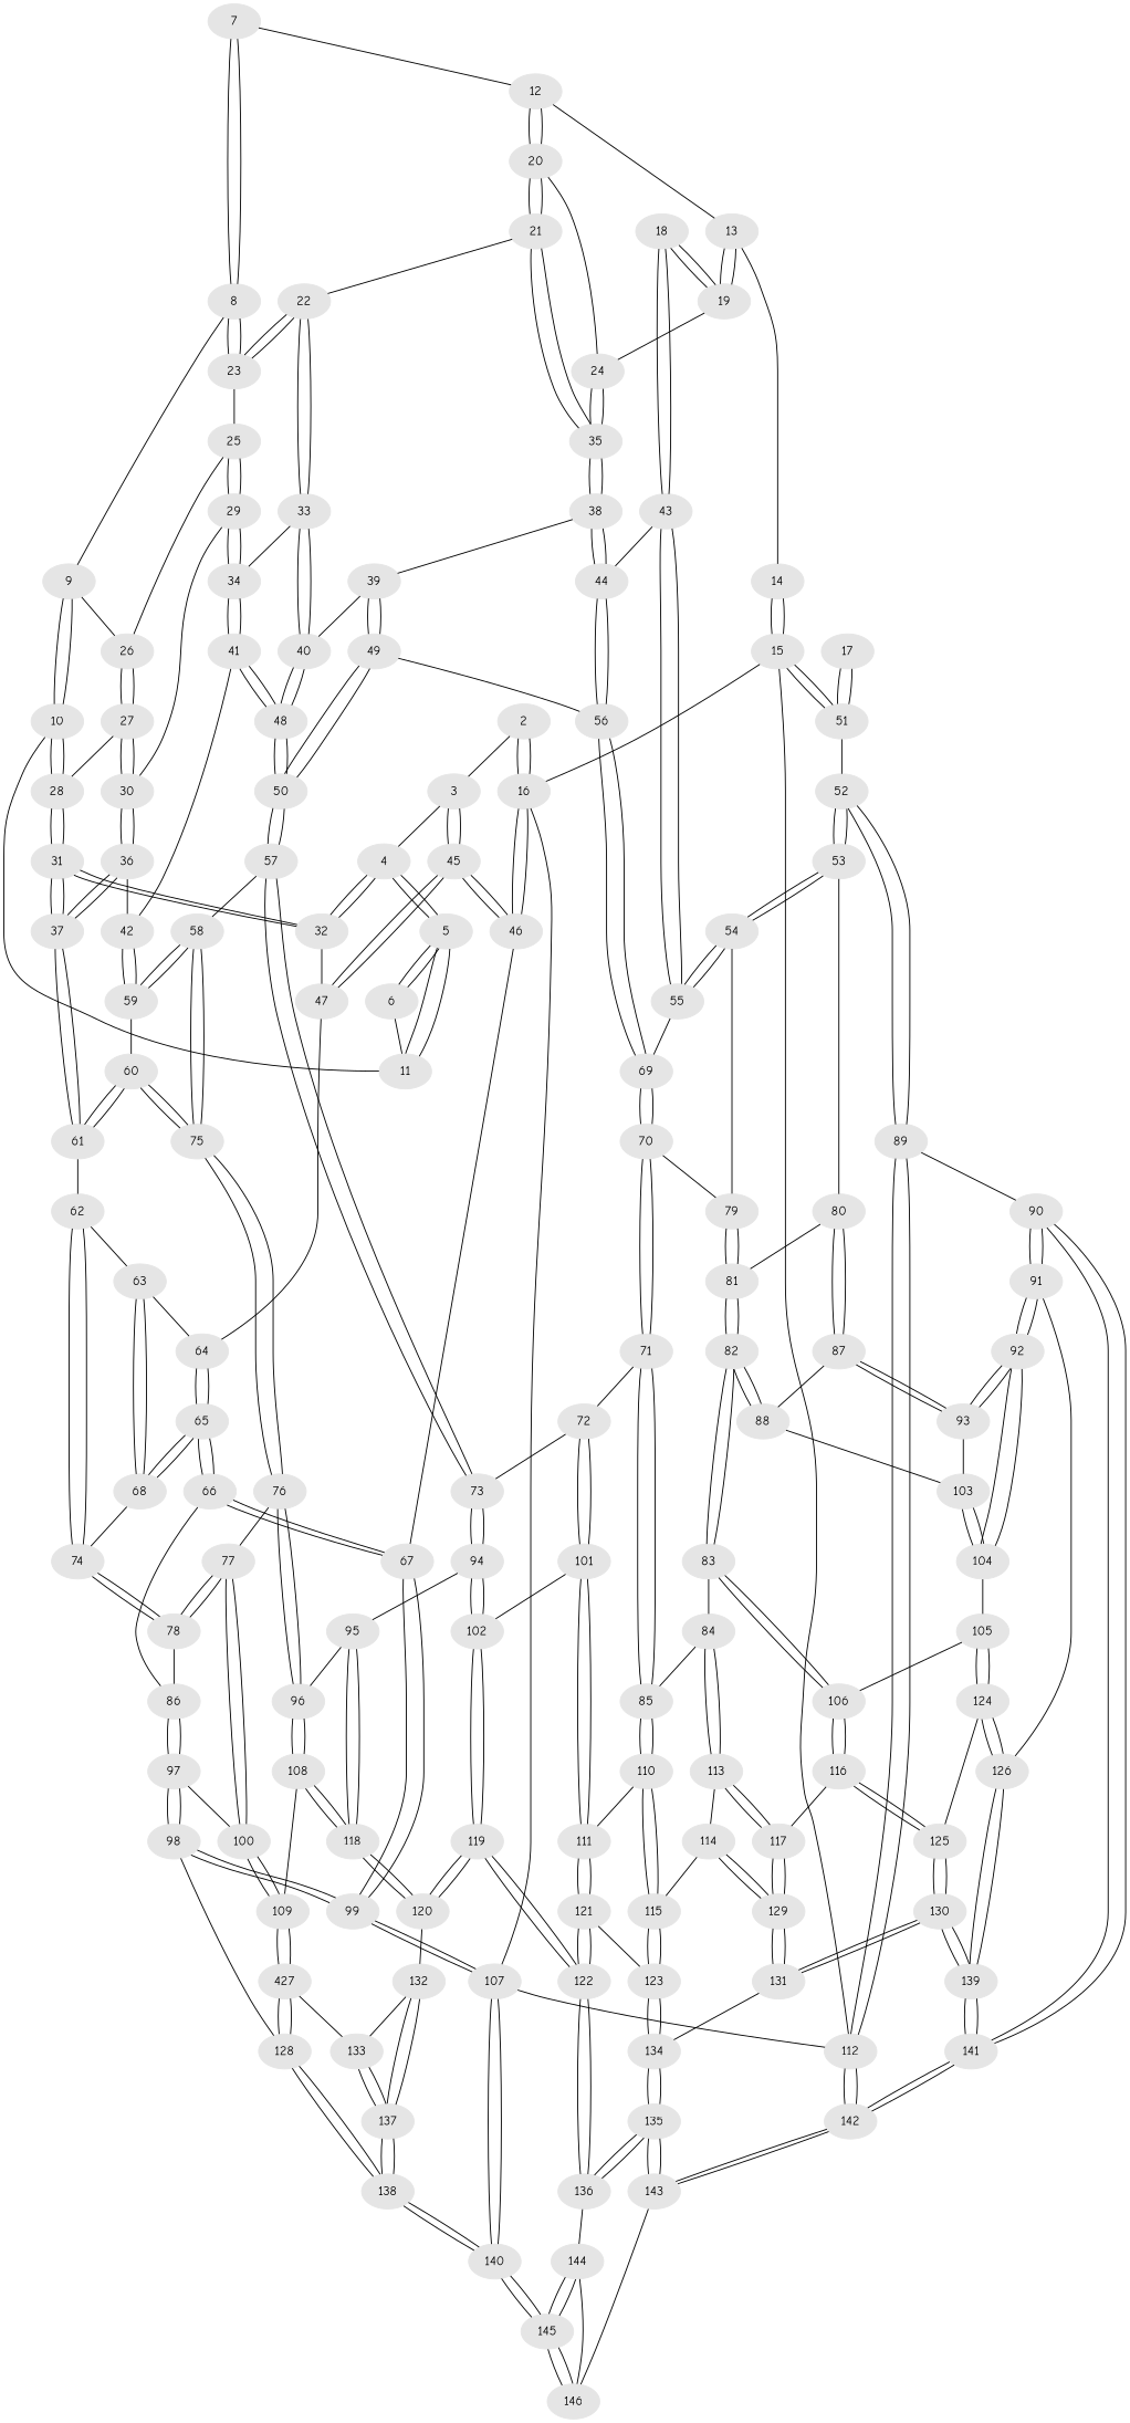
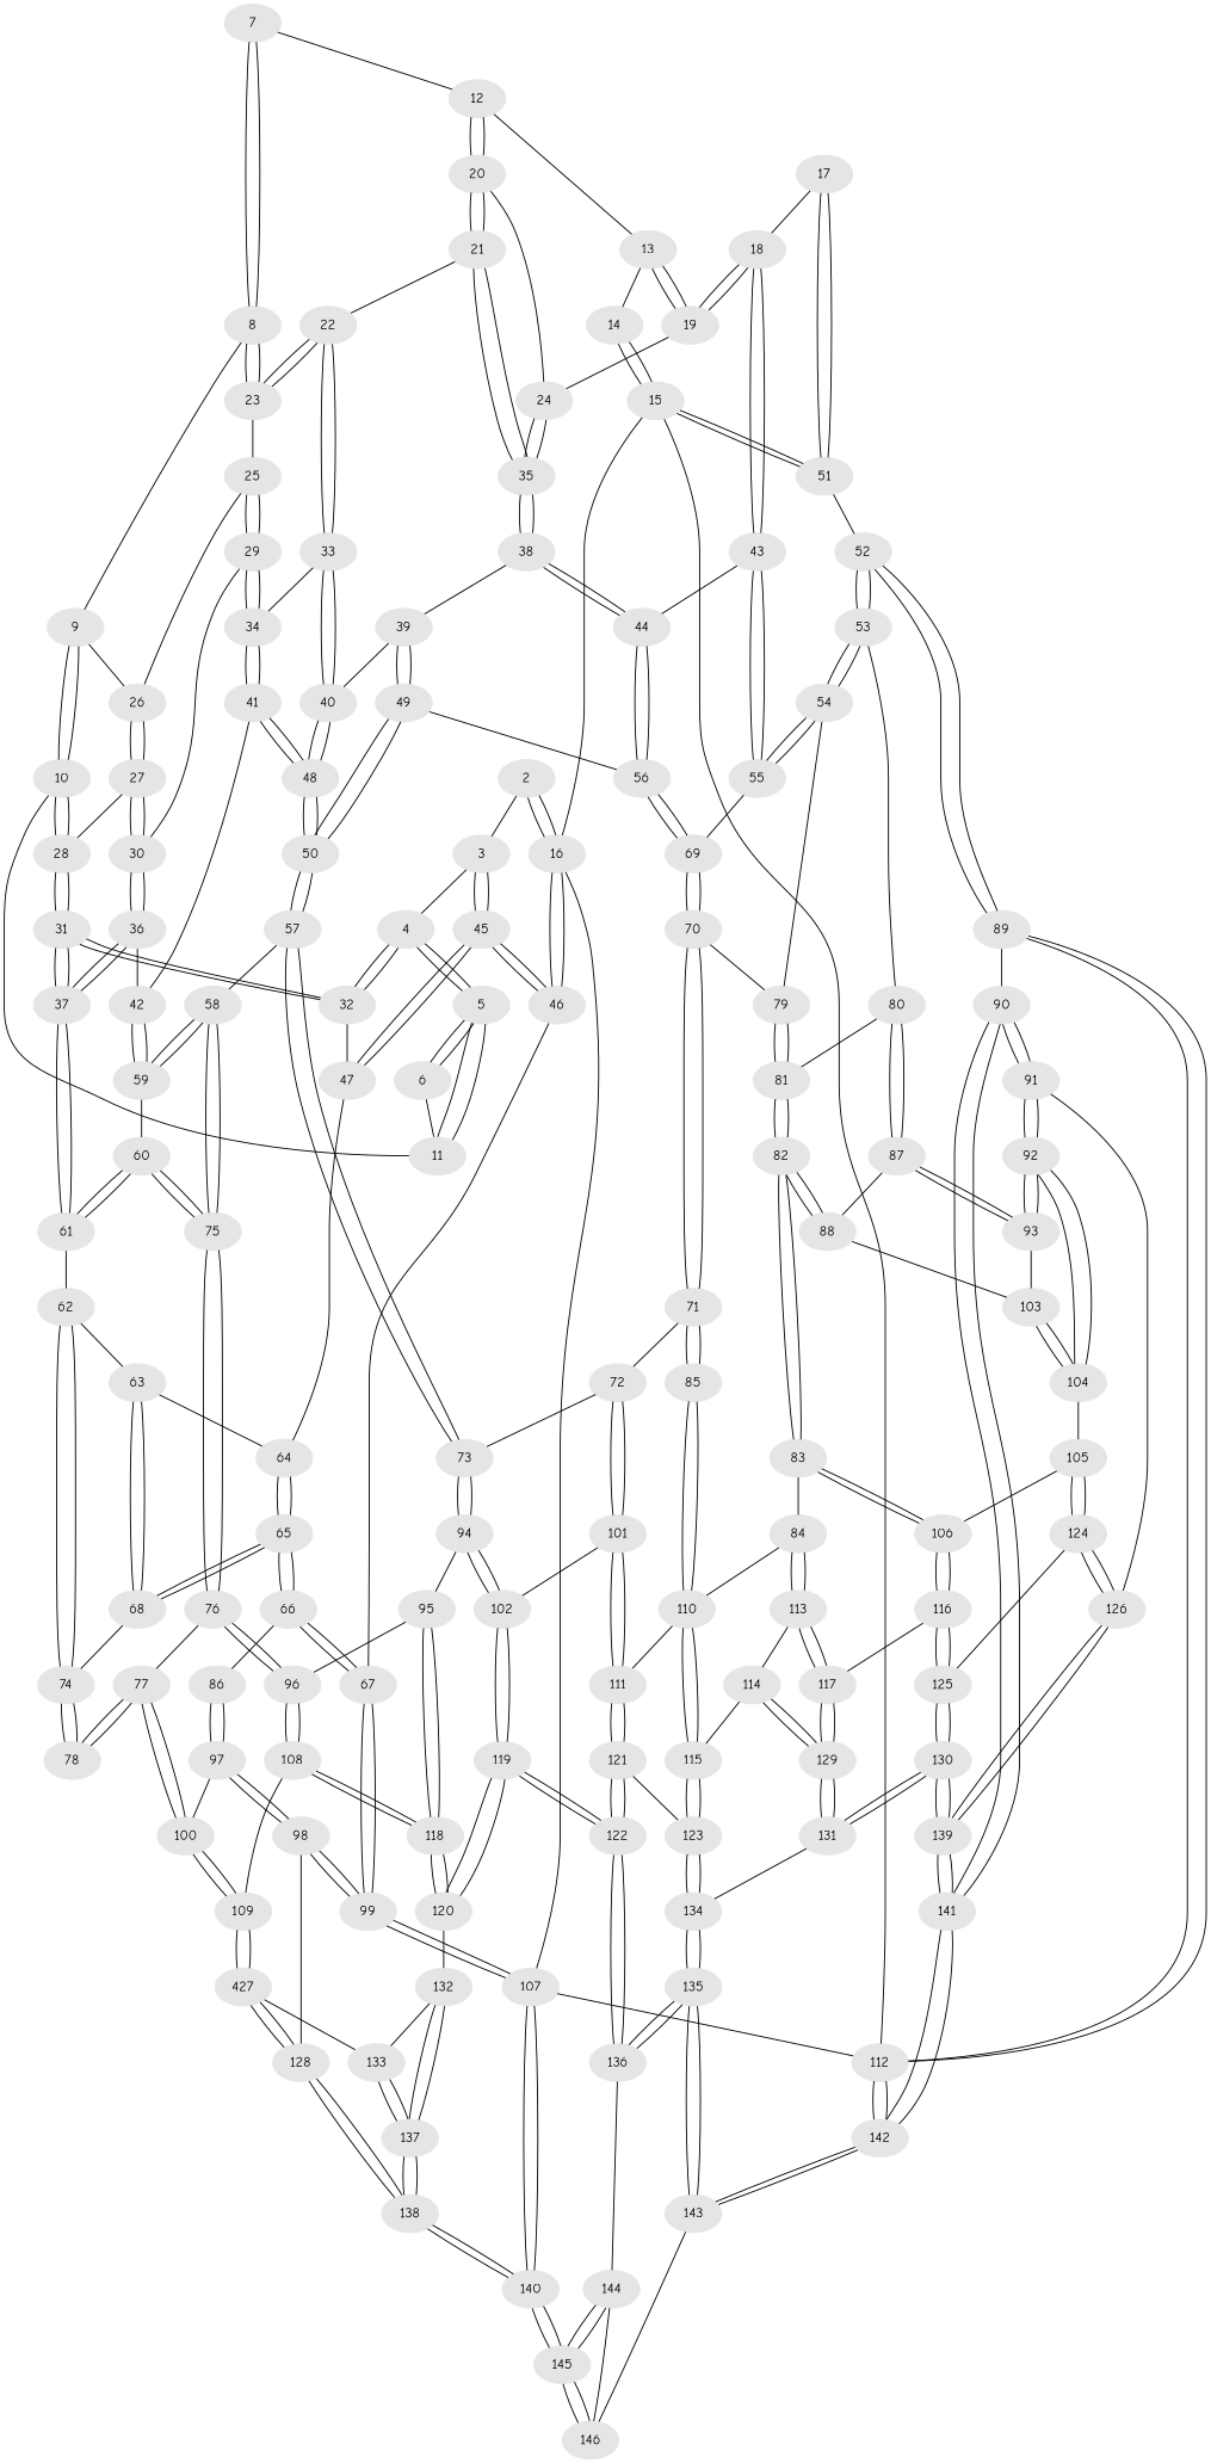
  graph {
    fontname="Comic Neue"
    node [color=gray90 fontname="Comic Neue" style=filled]
    edge [fontname="Comic Neue"]
    2
    3
    16
    7
    8
    12
    4
    45
    46
    107
    5
    32
    47
    6
    11
    9
    23
    13
    20
    10
    26
    25
    28
    27
    31
    14
    19
    24
    21
    15
    51
    112
    17
    18
    52
    142
    67
    140
    43
    44
    55
    35
    22
    33
    38
    34
    40
    29
    30
    36
    37
    41
    42
    61
    64
    48
    39
    59
    62
    49
    56
    50
    60
    69
    99
    65
    57
    58
    73
    53
    89
    54
    80
    90
    79
    81
    87
    70
    75
    94
    76
    63
    74
    68
    78
    66
    86
    97
    71
    72
    85
    101
    110
    102
    111
    95
    77
    96
    100
    108
    109
    82
    88
    93
    83
    84
    106
    103
    113
    116
    114
    117
    115
    98
    104
    91
    141
    92
    126
    139
    105
    118
    119
    120
    128
    138
    n127 [label=427]
    121
    122
    124
    125
    145
    133
    123
    143
    129
    131
    134
    130
    132
    136
    137
    144
    135
    146
    2 -- 3
    2 -- 16
    2 -- 16
    3 -- 4
    3 -- 45
    3 -- 45
    16 -- 46
    16 -- 46
    16 -- 107
    7 -- 8
    7 -- 8
    7 -- 12
    8 -- 9
    8 -- 23
    8 -- 23
    12 -- 13
    12 -- 20
    12 -- 20
    4 -- 5
    4 -- 5
    4 -- 32
    4 -- 32
    45 -- 46
    45 -- 46
    45 -- 47
    45 -- 47
    46 -- 67
    107 -- 112
    107 -- 140
    107 -- 140
    5 -- 6
    5 -- 6
    5 -- 11
    5 -- 11
    32 -- 47
    47 -- 64
    6 -- 11
    9 -- 10
    9 -- 10
    9 -- 26
    23 -- 25
    13 -- 14
    13 -- 19
    13 -- 19
    20 -- 24
    20 -- 21
    20 -- 21
    10 -- 11
    10 -- 28
    10 -- 28
    26 -- 27
    26 -- 27
    25 -- 26
    25 -- 29
    25 -- 29
    28 -- 31
    28 -- 31
    27 -- 28
    27 -- 30
    27 -- 30
    31 -- 32
    31 -- 32
    31 -- 37
    31 -- 37
    14 -- 15
    14 -- 15
    19 -- 24
    24 -- 35
    24 -- 35
    21 -- 35
    21 -- 35
    21 -- 22
    15 -- 16
    15 -- 51
    15 -- 51
    15 -- 112
    51 -- 52
    112 -- 142
    112 -- 142
    17 -- 51
    17 -- 51
+   17 -- 18
    18 -- 19
    18 -- 19
    18 -- 43
    18 -- 43
    52 -- 53
    52 -- 53
    52 -- 89
    52 -- 89
    142 -- 143
    142 -- 143
    67 -- 99
    67 -- 99
    140 -- 145
    140 -- 145
    43 -- 44
    43 -- 55
    43 -- 55
    44 -- 56
    44 -- 56
    55 -- 69
    35 -- 38
    35 -- 38
    22 -- 23
    22 -- 23
    22 -- 33
    22 -- 33
    33 -- 34
    33 -- 40
    33 -- 40
    38 -- 44
    38 -- 44
    38 -- 39
    34 -- 41
    34 -- 41
    40 -- 48
    40 -- 48
    29 -- 34
    29 -- 34
    29 -- 30
    30 -- 36
    30 -- 36
    36 -- 37
    36 -- 37
    36 -- 42
    37 -- 61
    37 -- 61
    41 -- 42
    41 -- 48
    41 -- 48
    42 -- 59
    42 -- 59
    61 -- 62
    64 -- 65
    64 -- 65
    48 -- 50
    48 -- 50
    39 -- 40
    39 -- 49
    39 -- 49
    59 -- 60
    62 -- 63
    62 -- 74
    62 -- 74
    49 -- 56
    49 -- 50
    49 -- 50
    56 -- 69
    56 -- 69
    50 -- 57
    50 -- 57
    60 -- 61
    60 -- 61
    60 -- 75
    60 -- 75
    69 -- 70
    69 -- 70
    99 -- 107
    99 -- 107
    65 -- 68
    65 -- 68
    65 -- 66
    65 -- 66
    57 -- 58
    57 -- 73
    57 -- 73
    58 -- 59
    58 -- 59
    58 -- 75
    58 -- 75
    73 -- 94
    73 -- 94
    53 -- 54
    53 -- 54
    53 -- 80
    89 -- 112
    89 -- 112
    89 -- 90
    54 -- 55
    54 -- 55
    54 -- 79
    80 -- 81
    80 -- 87
    80 -- 87
    90 -- 91
    90 -- 91
    90 -- 141
    90 -- 141
    79 -- 81
    79 -- 81
    81 -- 82
    81 -- 82
    87 -- 88
    87 -- 93
    87 -- 93
    70 -- 79
    70 -- 71
    70 -- 71
    75 -- 76
    75 -- 76
    94 -- 102
    94 -- 102
    94 -- 95
    76 -- 77
    76 -- 96
    76 -- 96
    63 -- 64
    63 -- 68
    63 -- 68
    74 -- 78
    74 -- 78
    68 -- 74
-   78 -- 86
    66 -- 67
    66 -- 67
    66 -- 86
    86 -- 97
    86 -- 97
    97 -- 100
    97 -- 98
    97 -- 98
    71 -- 72
    71 -- 85
    71 -- 85
    72 -- 73
    72 -- 101
    72 -- 101
    85 -- 110
    85 -- 110
    101 -- 102
    101 -- 111
    101 -- 111
    110 -- 111
    110 -- 115
    110 -- 115
    102 -- 119
    102 -- 119
    111 -- 121
    111 -- 121
    95 -- 96
    95 -- 118
    95 -- 118
    77 -- 78
    77 -- 78
    77 -- 100
    77 -- 100
    96 -- 108
    96 -- 108
    100 -- 109
    100 -- 109
    108 -- 109
    108 -- 118
    108 -- 118
    109 -- n127
    109 -- n127
    82 -- 88
    82 -- 88
    82 -- 83
    82 -- 83
    88 -- 103
    93 -- 103
    83 -- 84
    83 -- 106
    83 -- 106
-   84 -- 85
+   84 -- 110
    84 -- 113
    84 -- 113
    106 -- 116
    106 -- 116
    103 -- 104
    103 -- 104
    113 -- 114
    113 -- 117
    113 -- 117
    116 -- 117
    116 -- 125
    116 -- 125
    114 -- 115
    114 -- 129
    114 -- 129
    117 -- 129
    117 -- 129
    115 -- 123
    115 -- 123
    98 -- 99
    98 -- 99
    98 -- 128
    104 -- 105
    91 -- 92
    91 -- 92
    91 -- 126
    141 -- 142
    141 -- 142
    92 -- 93
    92 -- 93
    92 -- 104
    92 -- 104
    126 -- 139
    126 -- 139
    139 -- 141
    139 -- 141
    105 -- 106
    105 -- 124
    105 -- 124
    118 -- 120
    118 -- 120
    119 -- 120
    119 -- 120
    119 -- 122
    119 -- 122
    120 -- 132
    128 -- 138
    128 -- 138
    138 -- 140
    138 -- 140
    n127 -- 128
    n127 -- 128
    n127 -- 133
    121 -- 122
    121 -- 122
    121 -- 123
    122 -- 136
    122 -- 136
    124 -- 126
    124 -- 126
    124 -- 125
    125 -- 130
    125 -- 130
    145 -- 146
    145 -- 146
    133 -- 137
    133 -- 137
    123 -- 134
    123 -- 134
    143 -- 146
    129 -- 131
    129 -- 131
    131 -- 134
    134 -- 135
    134 -- 135
    130 -- 139
    130 -- 139
    130 -- 131
    130 -- 131
    132 -- 133
    132 -- 137
    132 -- 137
    136 -- 144
    137 -- 138
    137 -- 138
    144 -- 145
    144 -- 145
    144 -- 146
    135 -- 143
    135 -- 143
    135 -- 136
    135 -- 136
  }
